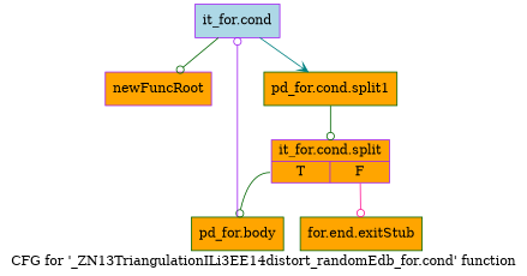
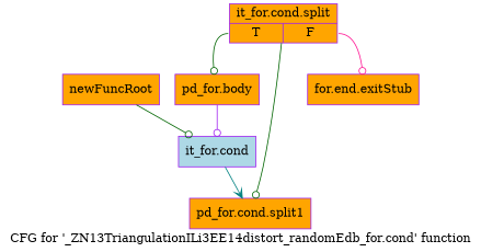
  digraph {
    label="CFG for '_ZN13TriangulationILi3EE14distort_randomEdb_for.cond' function"
    node [color=purple fillcolor=orange shape=record style=filled]
    edge [arrowhead=odot color=darkgreen]
    n1 [label="{newFuncRoot}"]
    n2 [fillcolor=lightblue label="{it_for.cond}"]
-   n3 [color=darkgreen label="{pd_for.cond.split1}"]
+   n3 [label="{pd_for.cond.split1}"]
    n4 [label="{it_for.cond.split|{<s0>T|<s1>F}}"]
-   n5 [color=darkgreen label="{for.end.exitStub}"]
-   n6 [color=darkgreen label="{pd_for.body}"]
-   n2 -> n1
+   n5 [label="{for.end.exitStub}"]
+   n6 [label="{pd_for.body}"]
+   n1 -> n2
    n2 -> n3 [arrowhead=vee color=teal]
-   n3 -> n4
+   n4 -> n3
    n4 -> n5 [color=deeppink tailport=s1]
    n4 -> n6 [tailport=s0]
    n6 -> n2 [color=purple]
  }
